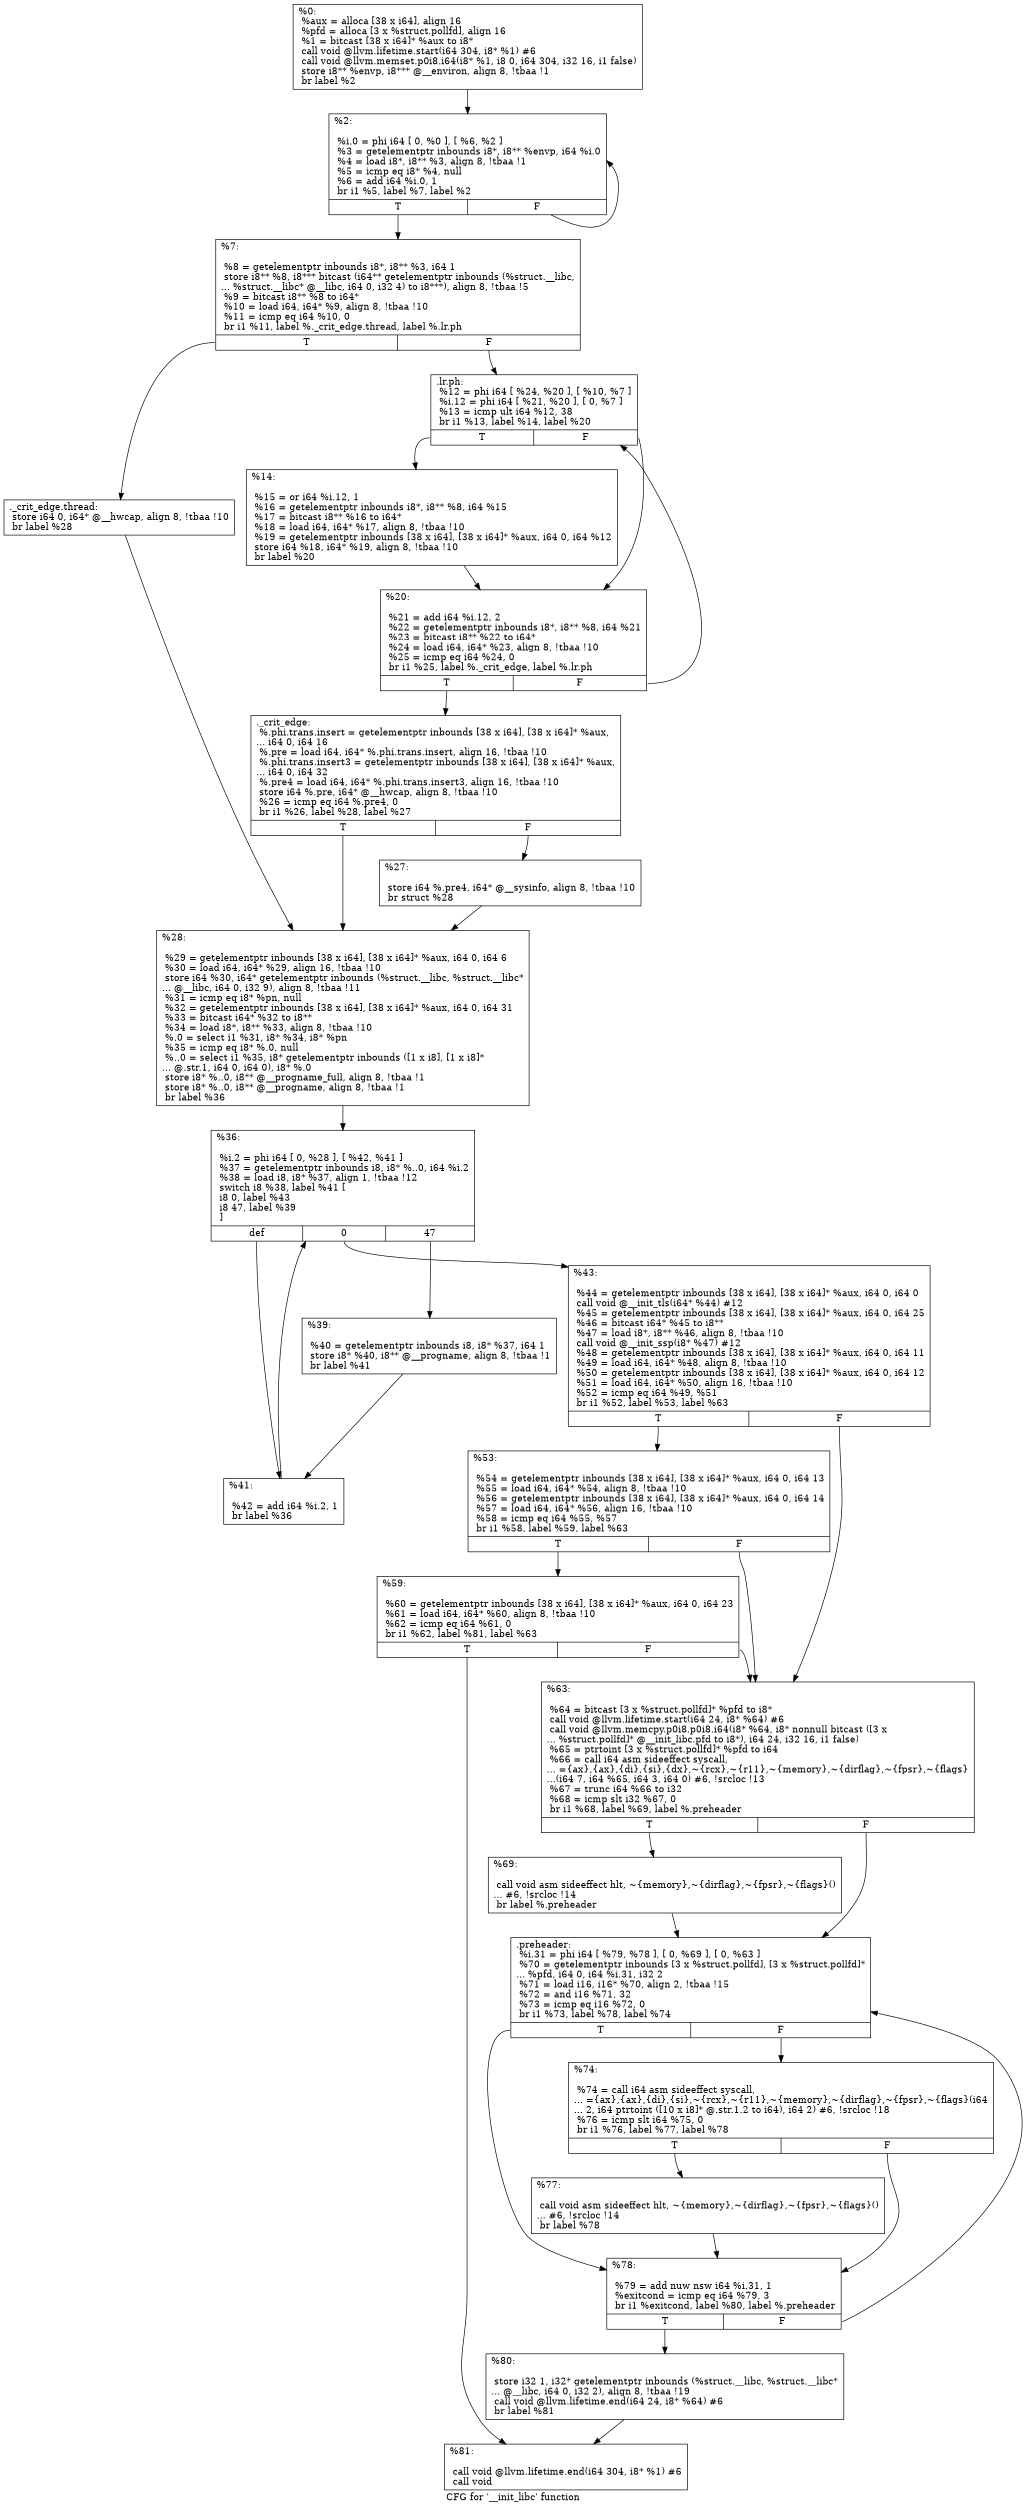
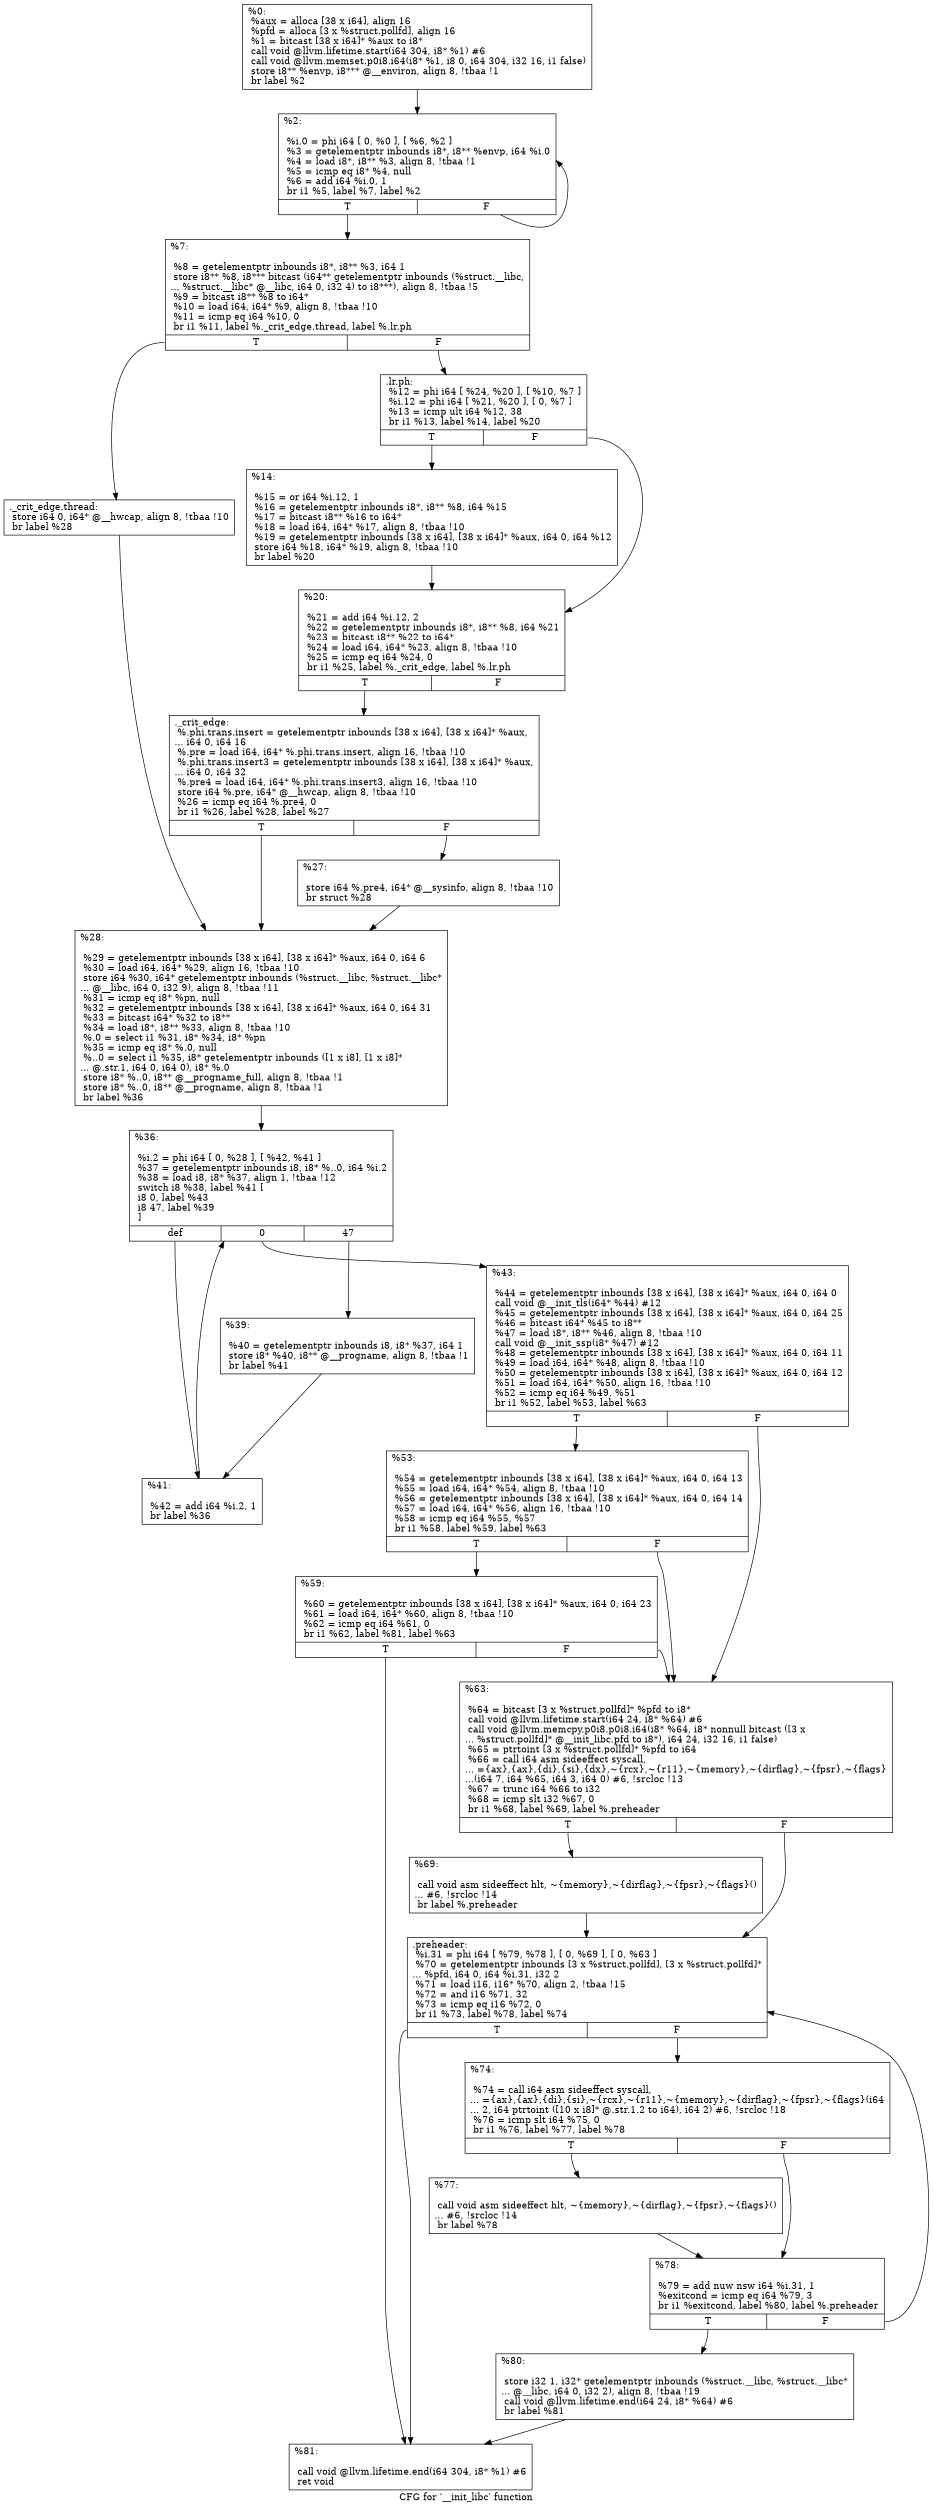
  digraph {
    label="CFG for '__init_libc' function"
    node [shape=record]
    edge [tailport=s1]
    n1 [label="{%0:\l  %aux = alloca [38 x i64], align 16\l  %pfd = alloca [3 x %struct.pollfd], align 16\l  %1 = bitcast [38 x i64]* %aux to i8*\l  call void @llvm.lifetime.start(i64 304, i8* %1) #6\l  call void @llvm.memset.p0i8.i64(i8* %1, i8 0, i64 304, i32 16, i1 false)\l  store i8** %envp, i8*** @__environ, align 8, !tbaa !1\l  br label %2\l}"]
    n2 [label="{%2:\l\l  %i.0 = phi i64 [ 0, %0 ], [ %6, %2 ]\l  %3 = getelementptr inbounds i8*, i8** %envp, i64 %i.0\l  %4 = load i8*, i8** %3, align 8, !tbaa !1\l  %5 = icmp eq i8* %4, null\l  %6 = add i64 %i.0, 1\l  br i1 %5, label %7, label %2\l|{<s0>T|<s1>F}}"]
    n3 [label="{%7:\l\l  %8 = getelementptr inbounds i8*, i8** %3, i64 1\l  store i8** %8, i8*** bitcast (i64** getelementptr inbounds (%struct.__libc,\l... %struct.__libc* @__libc, i64 0, i32 4) to i8***), align 8, !tbaa !5\l  %9 = bitcast i8** %8 to i64*\l  %10 = load i64, i64* %9, align 8, !tbaa !10\l  %11 = icmp eq i64 %10, 0\l  br i1 %11, label %._crit_edge.thread, label %.lr.ph\l|{<s0>T|<s1>F}}"]
    n4 [label="{._crit_edge.thread:                               \l  store i64 0, i64* @__hwcap, align 8, !tbaa !10\l  br label %28\l}"]
    n5 [label="{.lr.ph:                                           \l  %12 = phi i64 [ %24, %20 ], [ %10, %7 ]\l  %i.12 = phi i64 [ %21, %20 ], [ 0, %7 ]\l  %13 = icmp ult i64 %12, 38\l  br i1 %13, label %14, label %20\l|{<s0>T|<s1>F}}"]
    n6 [label="{%28:\l\l  %29 = getelementptr inbounds [38 x i64], [38 x i64]* %aux, i64 0, i64 6\l  %30 = load i64, i64* %29, align 16, !tbaa !10\l  store i64 %30, i64* getelementptr inbounds (%struct.__libc, %struct.__libc*\l... @__libc, i64 0, i32 9), align 8, !tbaa !11\l  %31 = icmp eq i8* %pn, null\l  %32 = getelementptr inbounds [38 x i64], [38 x i64]* %aux, i64 0, i64 31\l  %33 = bitcast i64* %32 to i8**\l  %34 = load i8*, i8** %33, align 8, !tbaa !10\l  %.0 = select i1 %31, i8* %34, i8* %pn\l  %35 = icmp eq i8* %.0, null\l  %..0 = select i1 %35, i8* getelementptr inbounds ([1 x i8], [1 x i8]*\l... @.str.1, i64 0, i64 0), i8* %.0\l  store i8* %..0, i8** @__progname_full, align 8, !tbaa !1\l  store i8* %..0, i8** @__progname, align 8, !tbaa !1\l  br label %36\l}"]
    n7 [label="{%14:\l\l  %15 = or i64 %i.12, 1\l  %16 = getelementptr inbounds i8*, i8** %8, i64 %15\l  %17 = bitcast i8** %16 to i64*\l  %18 = load i64, i64* %17, align 8, !tbaa !10\l  %19 = getelementptr inbounds [38 x i64], [38 x i64]* %aux, i64 0, i64 %12\l  store i64 %18, i64* %19, align 8, !tbaa !10\l  br label %20\l}"]
    n8 [label="{%20:\l\l  %21 = add i64 %i.12, 2\l  %22 = getelementptr inbounds i8*, i8** %8, i64 %21\l  %23 = bitcast i8** %22 to i64*\l  %24 = load i64, i64* %23, align 8, !tbaa !10\l  %25 = icmp eq i64 %24, 0\l  br i1 %25, label %._crit_edge, label %.lr.ph\l|{<s0>T|<s1>F}}"]
    n9 [label="{%36:\l\l  %i.2 = phi i64 [ 0, %28 ], [ %42, %41 ]\l  %37 = getelementptr inbounds i8, i8* %..0, i64 %i.2\l  %38 = load i8, i8* %37, align 1, !tbaa !12\l  switch i8 %38, label %41 [\l    i8 0, label %43\l    i8 47, label %39\l  ]\l|{<s0>def|<s1>0|<s2>47}}"]
    n10 [label="{._crit_edge:                                      \l  %.phi.trans.insert = getelementptr inbounds [38 x i64], [38 x i64]* %aux,\l... i64 0, i64 16\l  %.pre = load i64, i64* %.phi.trans.insert, align 16, !tbaa !10\l  %.phi.trans.insert3 = getelementptr inbounds [38 x i64], [38 x i64]* %aux,\l... i64 0, i64 32\l  %.pre4 = load i64, i64* %.phi.trans.insert3, align 16, !tbaa !10\l  store i64 %.pre, i64* @__hwcap, align 8, !tbaa !10\l  %26 = icmp eq i64 %.pre4, 0\l  br i1 %26, label %28, label %27\l|{<s0>T|<s1>F}}"]
    n11 [label="{%41:\l\l  %42 = add i64 %i.2, 1\l  br label %36\l}"]
    n12 [label="{%43:\l\l  %44 = getelementptr inbounds [38 x i64], [38 x i64]* %aux, i64 0, i64 0\l  call void @__init_tls(i64* %44) #12\l  %45 = getelementptr inbounds [38 x i64], [38 x i64]* %aux, i64 0, i64 25\l  %46 = bitcast i64* %45 to i8**\l  %47 = load i8*, i8** %46, align 8, !tbaa !10\l  call void @__init_ssp(i8* %47) #12\l  %48 = getelementptr inbounds [38 x i64], [38 x i64]* %aux, i64 0, i64 11\l  %49 = load i64, i64* %48, align 8, !tbaa !10\l  %50 = getelementptr inbounds [38 x i64], [38 x i64]* %aux, i64 0, i64 12\l  %51 = load i64, i64* %50, align 16, !tbaa !10\l  %52 = icmp eq i64 %49, %51\l  br i1 %52, label %53, label %63\l|{<s0>T|<s1>F}}"]
    n13 [label="{%39:\l\l  %40 = getelementptr inbounds i8, i8* %37, i64 1\l  store i8* %40, i8** @__progname, align 8, !tbaa !1\l  br label %41\l}"]
    n14 [label="{%27:\l\l  store i64 %.pre4, i64* @__sysinfo, align 8, !tbaa !10\l  br struct %28\l}"]
    n15 [label="{%53:\l\l  %54 = getelementptr inbounds [38 x i64], [38 x i64]* %aux, i64 0, i64 13\l  %55 = load i64, i64* %54, align 8, !tbaa !10\l  %56 = getelementptr inbounds [38 x i64], [38 x i64]* %aux, i64 0, i64 14\l  %57 = load i64, i64* %56, align 16, !tbaa !10\l  %58 = icmp eq i64 %55, %57\l  br i1 %58, label %59, label %63\l|{<s0>T|<s1>F}}"]
    n16 [label="{%63:\l\l  %64 = bitcast [3 x %struct.pollfd]* %pfd to i8*\l  call void @llvm.lifetime.start(i64 24, i8* %64) #6\l  call void @llvm.memcpy.p0i8.p0i8.i64(i8* %64, i8* nonnull bitcast ([3 x\l... %struct.pollfd]* @__init_libc.pfd to i8*), i64 24, i32 16, i1 false)\l  %65 = ptrtoint [3 x %struct.pollfd]* %pfd to i64\l  %66 = call i64 asm sideeffect syscall,\l... =\{ax\},\{ax\},\{di\},\{si\},\{dx\},~\{rcx\},~\{r11\},~\{memory\},~\{dirflag\},~\{fpsr\},~\{flags\}\l...(i64 7, i64 %65, i64 3, i64 0) #6, !srcloc !13\l  %67 = trunc i64 %66 to i32\l  %68 = icmp slt i32 %67, 0\l  br i1 %68, label %69, label %.preheader\l|{<s0>T|<s1>F}}"]
    n17 [label="{%59:\l\l  %60 = getelementptr inbounds [38 x i64], [38 x i64]* %aux, i64 0, i64 23\l  %61 = load i64, i64* %60, align 8, !tbaa !10\l  %62 = icmp eq i64 %61, 0\l  br i1 %62, label %81, label %63\l|{<s0>T|<s1>F}}"]
    n18 [label="{%69:\l\l  call void asm sideeffect hlt, ~\{memory\},~\{dirflag\},~\{fpsr\},~\{flags\}()\l... #6, !srcloc !14\l  br label %.preheader\l}"]
    n19 [label="{.preheader:                                       \l  %i.31 = phi i64 [ %79, %78 ], [ 0, %69 ], [ 0, %63 ]\l  %70 = getelementptr inbounds [3 x %struct.pollfd], [3 x %struct.pollfd]*\l... %pfd, i64 0, i64 %i.31, i32 2\l  %71 = load i16, i16* %70, align 2, !tbaa !15\l  %72 = and i16 %71, 32\l  %73 = icmp eq i16 %72, 0\l  br i1 %73, label %78, label %74\l|{<s0>T|<s1>F}}"]
-   n20 [label="{%81:\l\l  call void @llvm.lifetime.end(i64 304, i8* %1) #6\l  call void\l}"]
+   n20 [label="{%81:\l\l  call void @llvm.lifetime.end(i64 304, i8* %1) #6\l  ret void\l}"]
    n21 [label="{%78:\l\l  %79 = add nuw nsw i64 %i.31, 1\l  %exitcond = icmp eq i64 %79, 3\l  br i1 %exitcond, label %80, label %.preheader\l|{<s0>T|<s1>F}}"]
    n22 [label="{%74:\l\l  %74 = call i64 asm sideeffect syscall,\l... =\{ax\},\{ax\},\{di\},\{si\},~\{rcx\},~\{r11\},~\{memory\},~\{dirflag\},~\{fpsr\},~\{flags\}(i64\l... 2, i64 ptrtoint ([10 x i8]* @.str.1.2 to i64), i64 2) #6, !srcloc !18\l  %76 = icmp slt i64 %75, 0\l  br i1 %76, label %77, label %78\l|{<s0>T|<s1>F}}"]
    n23 [label="{%80:\l\l  store i32 1, i32* getelementptr inbounds (%struct.__libc, %struct.__libc*\l... @__libc, i64 0, i32 2), align 8, !tbaa !19\l  call void @llvm.lifetime.end(i64 24, i8* %64) #6\l  br label %81\l}"]
    n24 [label="{%77:\l\l  call void asm sideeffect hlt, ~\{memory\},~\{dirflag\},~\{fpsr\},~\{flags\}()\l... #6, !srcloc !14\l  br label %78\l}"]
    n1 -> n2
    n2 -> n2
    n2 -> n3 [tailport=s0]
    n3 -> n4 [tailport=s0]
    n3 -> n5
    n4 -> n6
    n5 -> n7 [tailport=s0]
    n5 -> n8
    n6 -> n9
    n7 -> n8
-   n8 -> n5
    n8 -> n10 [tailport=s0]
    n9 -> n11 [tailport=s0]
    n9 -> n12
    n9 -> n13 [tailport=s2]
    n10 -> n6 [tailport=s0]
    n10 -> n14
    n11 -> n9
    n12 -> n15 [tailport=s0]
    n12 -> n16
    n13 -> n11
    n14 -> n6
    n15 -> n16
    n15 -> n17 [tailport=s0]
    n16 -> n18 [tailport=s0]
    n16 -> n19
    n17 -> n16
    n17 -> n20 [tailport=s0]
    n18 -> n19
-   n19 -> n21 [tailport=s0]
+   n19 -> n20 [tailport=s0]
    n19 -> n22
    n21 -> n19
    n21 -> n23 [tailport=s0]
    n22 -> n21
    n22 -> n24 [tailport=s0]
    n23 -> n20
    n24 -> n21
  }
